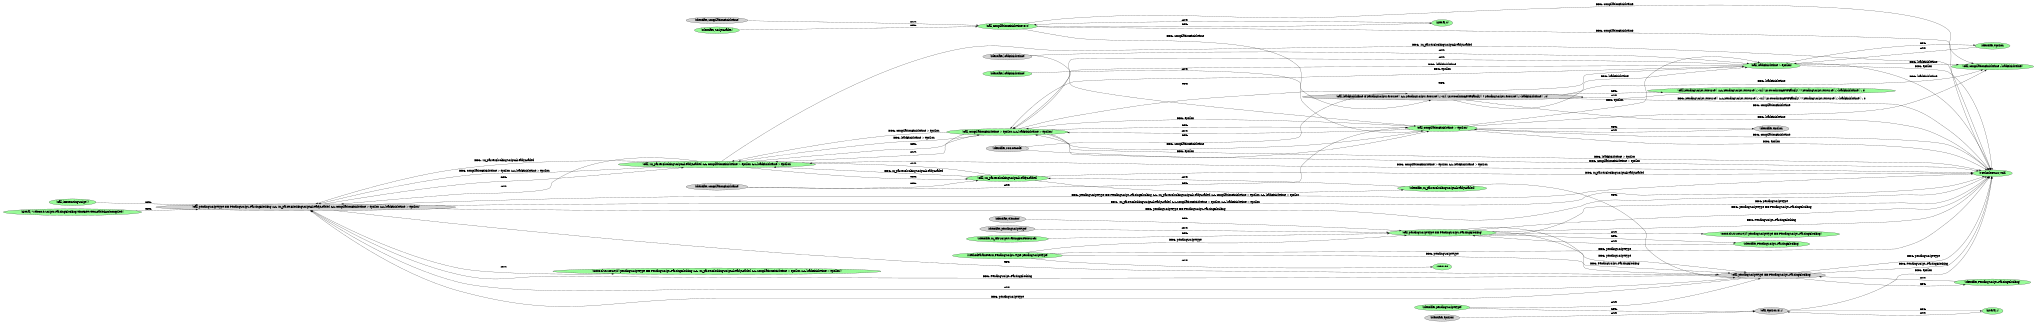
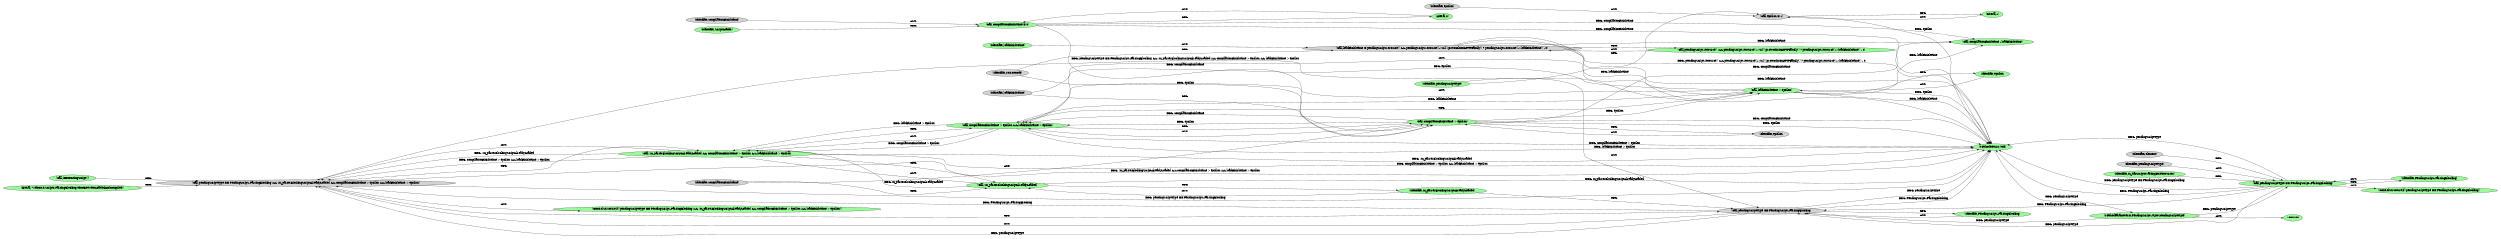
  digraph {
    rankdir=LR
    node [fillcolor=palegreen style=filled]
    n1 [fillcolor=lightgrey label="(Call,pendingScriptType == PendingScript::ParsingBlocking && !m_parserBlockingScriptAlreadyLoaded && compilationFinishTime > epsilon && loadFinishTime > epsilon)"]
    n2 [fillcolor=lightgrey label="(Call,pendingScriptType == PendingScript::ParsingBlocking)"]
    n3 [label="(Call,!m_parserBlockingScriptAlreadyLoaded && compilationFinishTime > epsilon && loadFinishTime > epsilon)"]
    n4 [label="(MethodReturn,void)"]
    n5 [label="(ControlStructure,if (pendingScriptType == PendingScript::ParsingBlocking && !m_parserBlockingScriptAlreadyLoaded && compilationFinishTime > epsilon && loadFinishTime > epsilon))"]
    n6 [label="(Identifier,PendingScript::ParsingBlocking)"]
    n7 [label="(Call,!m_parserBlockingScriptAlreadyLoaded)"]
    n8 [label="(Call,compilationFinishTime > epsilon && loadFinishTime > epsilon)"]
    n9 [label="(Call,pendingScriptType == PendingScript::ParsingBlocking)"]
    n10 [label="(Identifier,PendingScript::ParsingBlocking)"]
    n11 [label="(ControlStructure,if (pendingScriptType == PendingScript::ParsingBlocking))"]
    n12 [label="(MethodParameterIn,PendingScript::Type pendingScriptType)"]
    1000100
    n14 [label="(Identifier,m_parserBlockingScriptAlreadyLoaded)"]
    n15 [label="(Call,compilationFinishTime > epsilon)"]
    n16 [label="(Call,loadFinishTime > epsilon)"]
    n17 [fillcolor=lightgrey label="(Identifier,epsilon)"]
    n18 [label="(Call,compilationFinishTime - loadFinishTime)"]
    n19 [label="(Identifier,epsilon)"]
    n20 [label="(Call,compilationFinishTime = 0)"]
    n21 [label="(Literal,0)"]
    n22 [fillcolor=lightgrey label="(Call,epsilon = 1)"]
    n23 [label="(Literal,1)"]
    n24 [fillcolor=lightgrey label="(Call,loadFinishTime = pendingScript.resource() && pendingScript.resource()->url().protocolIsInHTTPFamily() ? pendingScript.resource()->loadFinishTime() : 0)"]
    n25 [label="(Call,pendingScript.resource() && pendingScript.resource()->url().protocolIsInHTTPFamily() ? pendingScript.resource()->loadFinishTime() : 0)"]
    n26 [fillcolor=lightgrey label="(Identifier,element)"]
    n27 [fillcolor=lightgrey label="(Identifier,compilationFinishTime)"]
    n28 [label="(Call,isExecutingScript())"]
    n29 [fillcolor=lightgrey label="(Identifier,epsilon)"]
    n30 [fillcolor=lightgrey label="(Identifier,compilationFinishTime)"]
    n31 [fillcolor=lightgrey label="(Identifier,pendingScriptType)"]
    n32 [fillcolor=lightgrey label="(Identifier,sourceCode)"]
    n33 [label="(Identifier,ScriptLoader)"]
    n34 [label="(Identifier,loadFinishTime)"]
    n35 [label="(Literal,\"WebCore.Scripts.ParsingBlocking.TimeBetweenLoadedAndCompiled\")"]
    n36 [label="(Identifier,m_hasScriptsWaitingForResources)"]
    n37 [label="(Identifier,pendingScriptType)"]
    n38 [fillcolor=lightgrey label="(Identifier,loadFinishTime)"]
    n1 -> n2 [label="CFG: "]
    n1 -> n3 [label="CFG: "]
    n1 -> n4 [label="DDG: !m_parserBlockingScriptAlreadyLoaded && compilationFinishTime > epsilon && loadFinishTime > epsilon"]
    n1 -> n4 [label="DDG: pendingScriptType == PendingScript::ParsingBlocking && !m_parserBlockingScriptAlreadyLoaded && compilationFinishTime > epsilon && loadFinishTime > epsilon"]
    n1 -> n4 [label="DDG: pendingScriptType == PendingScript::ParsingBlocking"]
    n1 -> n5 [label="AST: "]
    n2 -> n1 [label="AST: "]
    n2 -> n1 [label="DDG: pendingScriptType"]
    n2 -> n1 [label="DDG: PendingScript::ParsingBlocking"]
    n2 -> n4 [label="DDG: pendingScriptType"]
    n2 -> n4 [label="DDG: PendingScript::ParsingBlocking"]
    n2 -> n6 [label="CFG: "]
    n3 -> n1 [label="AST: "]
    n3 -> n1 [label="DDG: !m_parserBlockingScriptAlreadyLoaded"]
    n3 -> n1 [label="DDG: compilationFinishTime > epsilon && loadFinishTime > epsilon"]
    n3 -> n4 [label="DDG: !m_parserBlockingScriptAlreadyLoaded"]
    n3 -> n4 [label="DDG: compilationFinishTime > epsilon && loadFinishTime > epsilon"]
    n3 -> n7 [label="CFG: "]
    n3 -> n8 [label="CFG: "]
    n6 -> n2 [label="AST: "]
    n7 -> n3 [label="AST: "]
    n7 -> n3 [label="DDG: m_parserBlockingScriptAlreadyLoaded"]
    n7 -> n4 [label="DDG: m_parserBlockingScriptAlreadyLoaded"]
    n7 -> n14 [label="CFG: "]
    n8 -> n3 [label="AST: "]
    n8 -> n3 [label="DDG: compilationFinishTime > epsilon"]
    n8 -> n3 [label="DDG: loadFinishTime > epsilon"]
    n8 -> n4 [label="DDG: compilationFinishTime > epsilon"]
    n8 -> n4 [label="DDG: loadFinishTime > epsilon"]
    n8 -> n15 [label="CFG: "]
    n8 -> n16 [label="CFG: "]
    n9 -> n2 [label="DDG: pendingScriptType"]
    n9 -> n2 [label="DDG: PendingScript::ParsingBlocking"]
    n9 -> n4 [label="DDG: pendingScriptType"]
    n9 -> n4 [label="DDG: pendingScriptType == PendingScript::ParsingBlocking"]
    n9 -> n4 [label="DDG: PendingScript::ParsingBlocking"]
    n9 -> n10 [label="CFG: "]
    n9 -> n11 [label="AST: "]
    n10 -> n9 [label="AST: "]
    n12 -> n2 [label="DDG: pendingScriptType"]
-   n12 -> n4 [label="DDG: pendingScriptType"]
+   n4 -> n12 [label="DDG: pendingScriptType"]
    n12 -> n9 [label="DDG: pendingScriptType"]
    n12 -> 1000100 [label="AST: "]
    n14 -> n2 [label="CFG: "]
    n14 -> n7 [label="AST: "]
    n15 -> n4 [label="DDG: compilationFinishTime"]
    n15 -> n4 [label="DDG: epsilon"]
    n15 -> n8 [label="AST: "]
    n15 -> n8 [label="DDG: compilationFinishTime"]
    n15 -> n8 [label="DDG: epsilon"]
    n15 -> n16 [label="DDG: epsilon"]
    n15 -> n17 [label="CFG: "]
    n15 -> n18 [label="DDG: compilationFinishTime"]
    n16 -> n4 [label="DDG: epsilon"]
    n16 -> n4 [label="DDG: loadFinishTime"]
    n16 -> n8 [label="AST: "]
    n16 -> n8 [label="DDG: loadFinishTime"]
    n16 -> n8 [label="DDG: epsilon"]
    n16 -> n18 [label="DDG: loadFinishTime"]
    n16 -> n19 [label="CFG: "]
    n17 -> n15 [label="AST: "]
    n19 -> n16 [label="AST: "]
    n20 -> n4 [label="DDG: compilationFinishTime"]
    n20 -> n15 [label="DDG: compilationFinishTime"]
    n20 -> n18 [label="DDG: compilationFinishTime"]
    n20 -> n21 [label="CFG: "]
    n21 -> n20 [label="AST: "]
    n22 -> n4 [label="DDG: epsilon"]
    n22 -> n23 [label="CFG: "]
    n23 -> n22 [label="AST: "]
    n24 -> n4 [label="DDG: loadFinishTime"]
    n24 -> n4 [label="DDG: pendingScript.resource() && pendingScript.resource()->url().protocolIsInHTTPFamily() ? pendingScript.resource()->loadFinishTime() : 0"]
    n24 -> n16 [label="DDG: loadFinishTime"]
    n24 -> n18 [label="DDG: loadFinishTime"]
    n24 -> n25 [label="CFG: "]
    n25 -> n24 [label="AST: "]
    n26 -> n9 [label="CFG: "]
    n27 -> n7 [label="CFG: "]
    n27 -> n15 [label="AST: "]
    n28 -> n1 [label="CFG: "]
    n29 -> n22 [label="AST: "]
    n30 -> n20 [label="AST: "]
    n31 -> n9 [label="AST: "]
    n32 -> n15 [label="DDG: epsilon"]
    n32 -> n24 [label="CFG: "]
    n33 -> n20 [label="CFG: "]
    n34 -> n24 [label="AST: "]
    n35 -> n1 [label="CFG: "]
    n36 -> n9 [label="CFG: "]
    n37 -> n2 [label="AST: "]
    n37 -> n22 [label="CFG: "]
    n38 -> n15 [label="CFG: "]
    n38 -> n16 [label="AST: "]
  }
